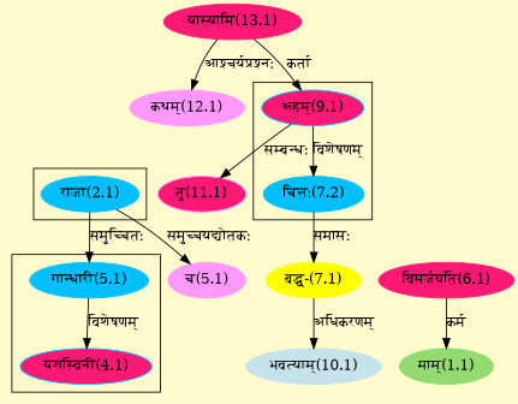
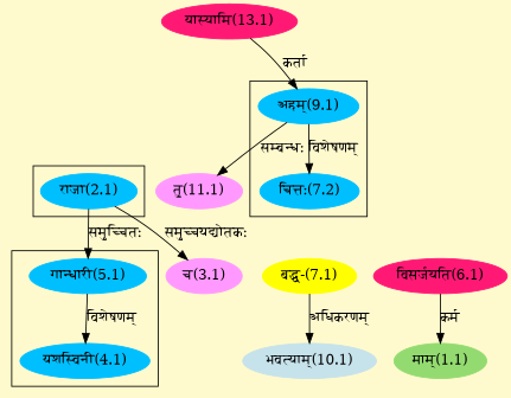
  digraph {
    bgcolor=lemonchiffon1
    compound=true
    rankdir=BT
    node [color="#00BFFF" style=filled]
    edge [dir=back]
-   n1 [label="यशस्विनी(4.1)" fillcolor="#FF1975"]
+   n1 [label="यशस्विनी(4.1)"]
    n2 [label="गान्धारी(5.1)"]
    n3 [label="राजा(2.1)"]
    n4 [label="चित्तः(7.2)"]
-   n5 [label="अहम्(9.1)" fillcolor="#FF1975"]
+   n5 [label="अहम्(9.1)"]
    n6 [color="#FF1975" label="यास्यामि(13.1)"]
    n7 [color="#FF1975" label="विसर्जयति(6.1)"]
    n8 [color="#93DB70" label="माम्(1.1)"]
-   n9 [color="#FF99FF" label="च(5.1)"]
+   n9 [color="#FF99FF" label="च(3.1)"]
    n10 [color="#FFFF00" label="बद्ध-(7.1)"]
    n11 [color="#C6E2EB" label="भवत्याम्(10.1)"]
-   n12 [color="#FF99FF" label="तु(11.1)" fillcolor="#FF1975"]
-   n13 [color="#FF99FF" label="कथम्(12.1)"]
+   n12 [color="#FF99FF" label="तु(11.1)"]
    subgraph cluster_1 {
      n1
      n2
    }
    subgraph cluster_2 {
      n3
    }
    subgraph cluster_3 {
      n4
      n5
    }
    n1 -> n2 [label="विशेषणम्"]
    n2 -> n3 [label="समुच्चितः"]
    n4 -> n5 [label="विशेषणम्"]
    n5 -> n6 [label="कर्ता"]
    n8 -> n7 [label="कर्म"]
    n9 -> n3 [label="समुच्चयद्योतकः"]
-   n10 -> n4 [label="समासः"]
    n11 -> n10 [label="अधिकरणम्"]
    n12 -> n5 [label="सम्बन्धः"]
-   n13 -> n6 [label="आश्चर्यप्रश्नः"]
  }
